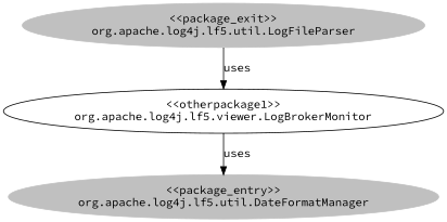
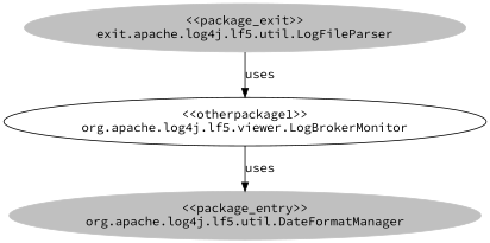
  digraph {
    fontname="Source Code Pro"
    node [color=grey style=filled fontname="Source Code Pro"]
    edge [fontname="Source Code Pro"]
-   n1 [label="<<package_exit>>\norg.apache.log4j.lf5.util.LogFileParser"]
+   n1 [label="<<package_exit>>\nexit.apache.log4j.lf5.util.LogFileParser"]
    n2 [label="<<otherpackage1>>\norg.apache.log4j.lf5.viewer.LogBrokerMonitor" color="" style=""]
    n3 [label="<<package_entry>>\norg.apache.log4j.lf5.util.DateFormatManager"]
    n1 -> n2 [label=uses]
    n2 -> n3 [label=uses]
  }
